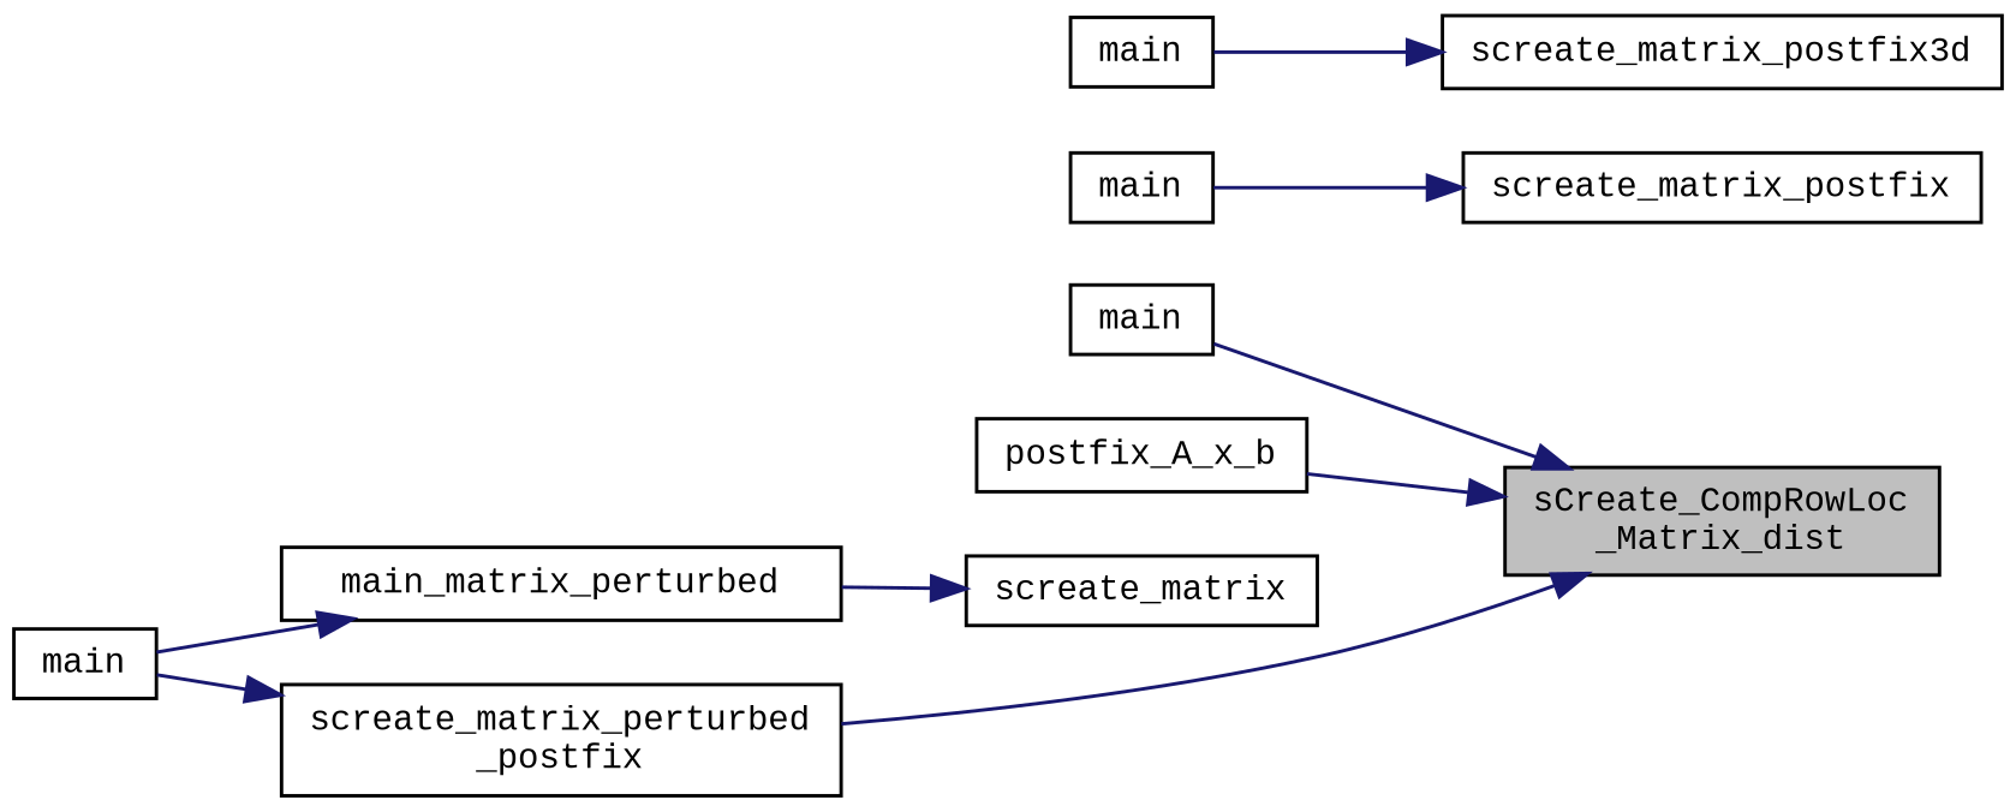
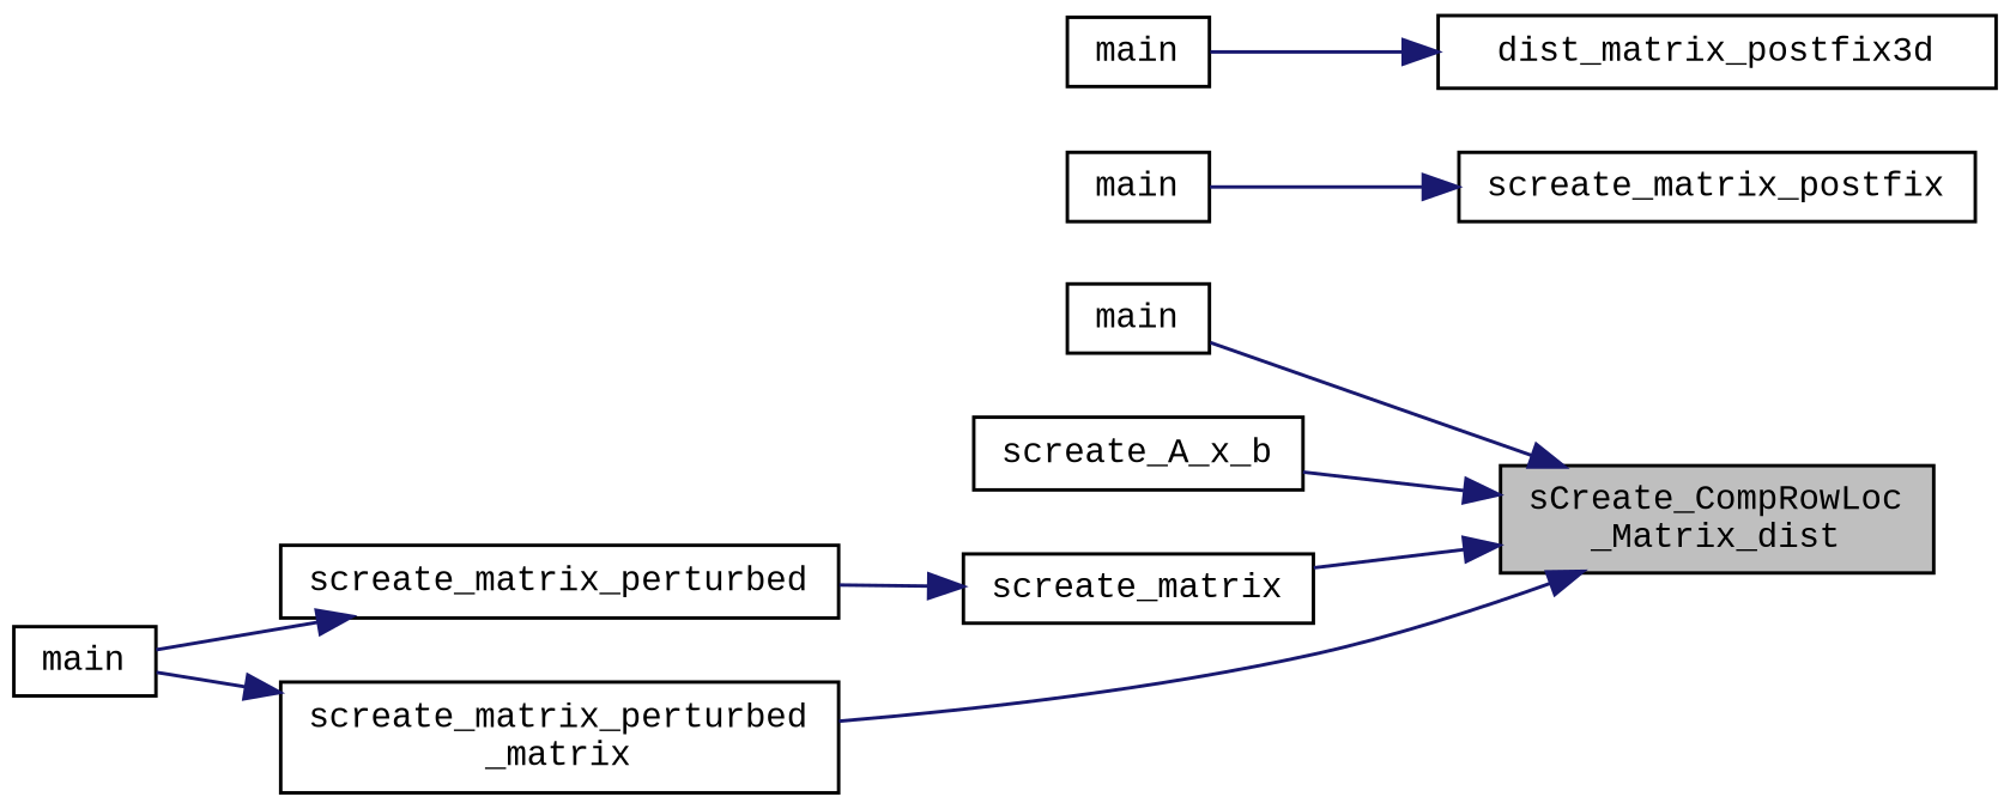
  digraph {
    fontname="Liberation Mono"
    rankdir=RL
    node [color=black fillcolor=white fontname="Liberation Mono" fontsize=10 shape=record style=filled]
    edge [color=midnightblue dir=back fontname="Liberation Mono" fontsize=10 labelfontname=Helvetica labelfontsize=10 style=solid]
    n1 [fillcolor=grey75 fontcolor=black height=0.2 label="sCreate_CompRowLoc\l_Matrix_dist" width=0.4]
    n2 [height=0.2 label=main width=0.4]
-   n3 [height=0.2 label=postfix_A_x_b width=0.4]
+   n3 [height=0.2 label=screate_A_x_b width=0.4]
    n4 [height=0.2 label=screate_matrix width=0.4]
-   n5 [height=0.2 label="screate_matrix_perturbed\l_postfix" width=0.4]
-   n6 [height=0.2 label=main_matrix_perturbed width=0.4]
+   n5 [height=0.2 label="screate_matrix_perturbed\l_matrix" width=0.4]
+   n6 [height=0.2 label=screate_matrix_perturbed width=0.4]
    n7 [height=0.2 label=main width=0.4]
    n8 [height=0.2 label=screate_matrix_postfix width=0.4]
    n9 [height=0.2 label=main width=0.4]
-   n10 [height=0.2 label=screate_matrix_postfix3d width=0.4]
+   n10 [height=0.2 label=dist_matrix_postfix3d width=0.4]
    n11 [height=0.2 label=main width=0.4]
    n1 -> n2
    n1 -> n3
+   n1 -> n4
    n1 -> n5
    n4 -> n6
    n5 -> n7
    n6 -> n7
    n8 -> n9
    n10 -> n11
  }
